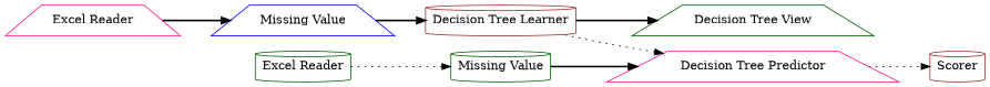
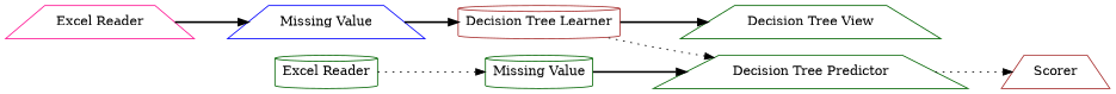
  digraph {
    rankdir=LR
    node [color=darkgreen shape=trapezium]
    edge [style=bold]
    n1 [color=deeppink label="Excel Reader"]
    n2 [color=blue label="Missing Value"]
    n3 [color=brown label="Decision Tree Learner" shape=cylinder]
    n4 [label="Decision Tree View"]
-   n5 [color=deeppink label="Decision Tree Predictor"]
-   n6 [color=brown label=Scorer shape=cylinder]
+   n5 [label="Decision Tree Predictor"]
+   n6 [color=brown label=Scorer]
    n7 [label="Excel Reader" shape=cylinder]
    n8 [label="Missing Value" shape=cylinder]
    n1 -> n2
    n2 -> n3
    n3 -> n4
    n3 -> n5 [style=dotted]
    n5 -> n6 [style=dotted]
    n7 -> n8 [style=dotted]
    n8 -> n5
  }
